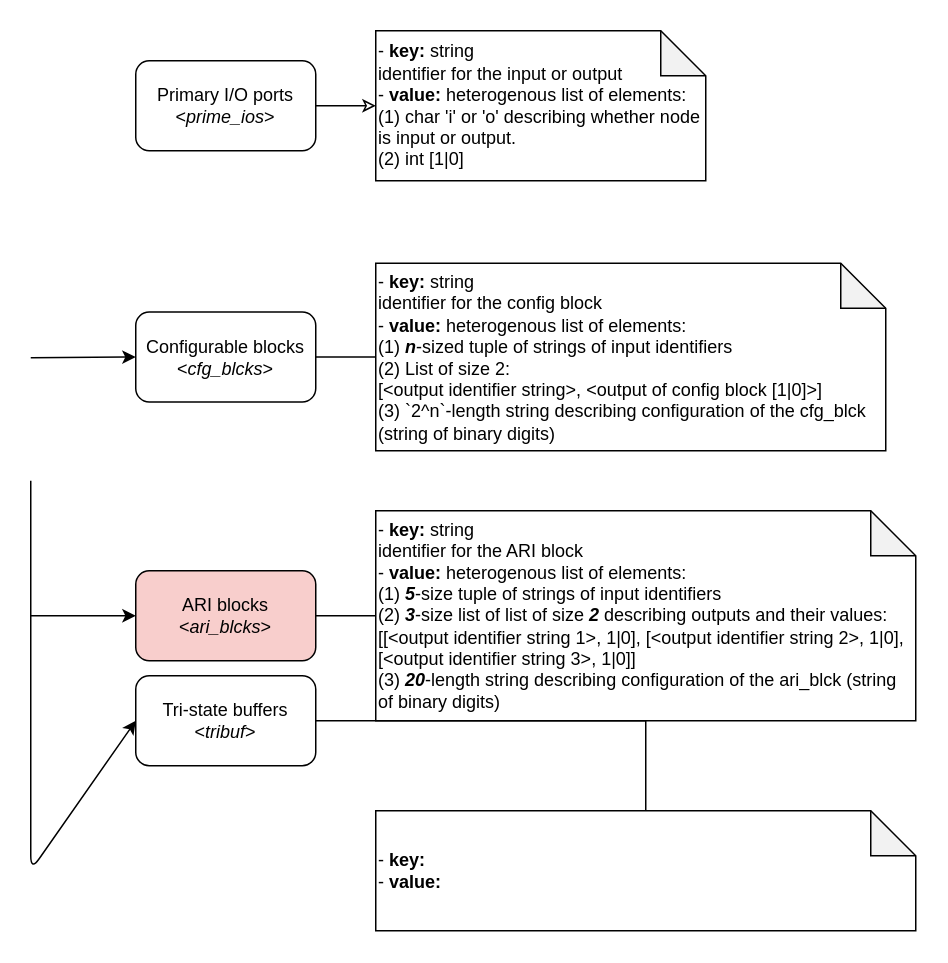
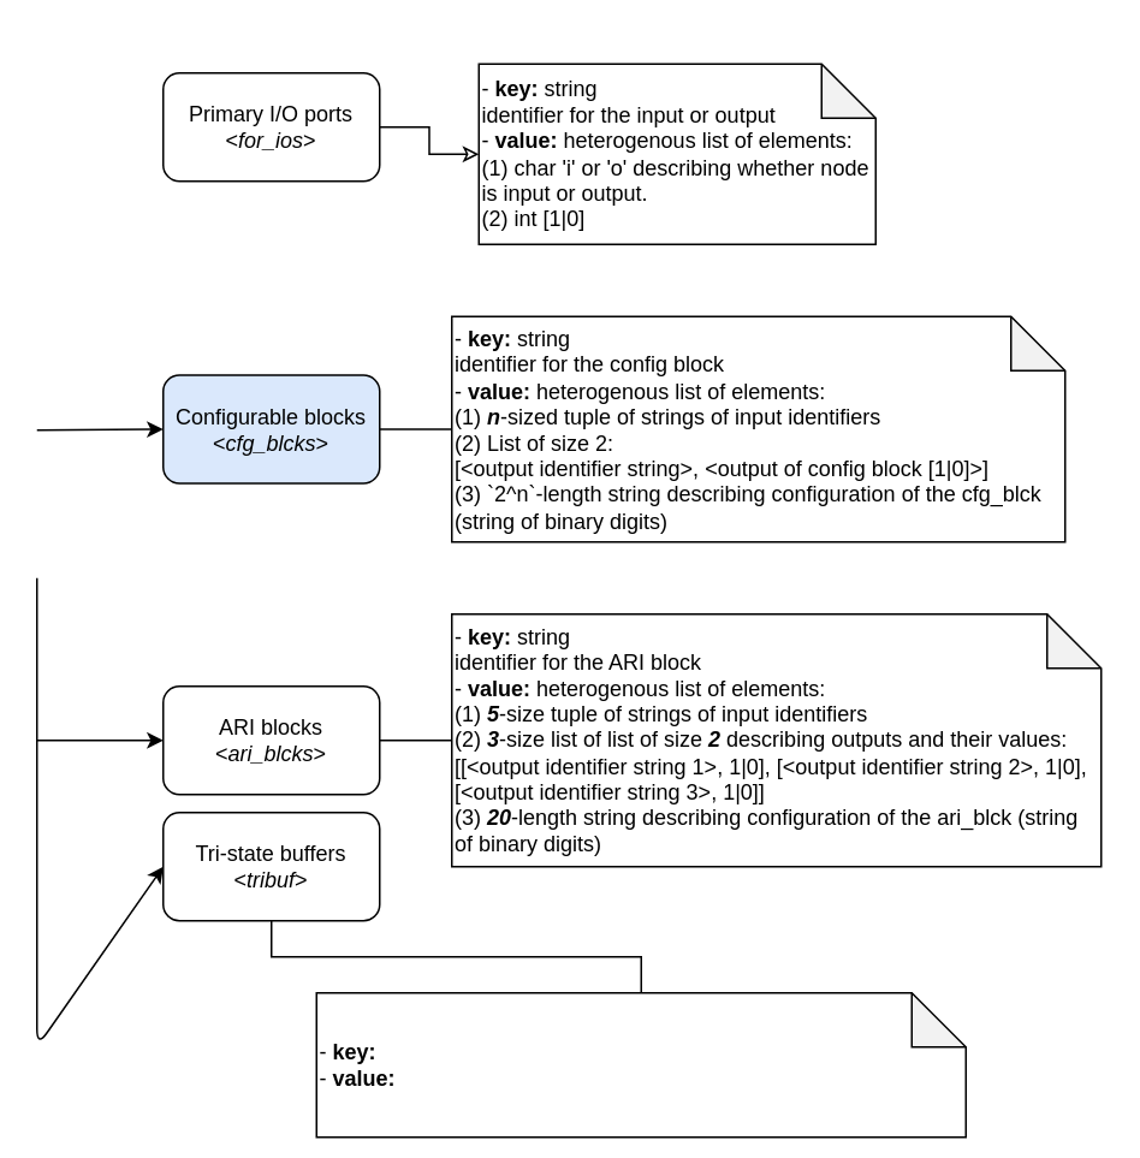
  <mxCell id="0" />
  <mxCell id="1" parent="0" />
  <mxCell id="2" style="edgeStyle=orthogonalEdgeStyle;rounded=0;orthogonalLoop=1;jettySize=auto;html=1;entryX=0;entryY=0.5;entryDx=0;entryDy=0;entryPerimeter=0;endArrow=classic;endFill=0;" edge="1" parent="1" source="3" target="10"><mxGeometry relative="1" as="geometry" /></mxCell>
- <mxCell id="3" value="Primary I/O ports&lt;br&gt;&amp;lt;&lt;i&gt;prime_ios&lt;/i&gt;&amp;gt;" style="rounded=1;whiteSpace=wrap;html=1;" vertex="1" parent="1"><mxGeometry x="90" y="40" width="120" height="60" as="geometry" /></mxCell>
+ <mxCell id="3" value="Primary I/O ports&lt;br&gt;&amp;lt;&lt;i&gt;for_ios&lt;/i&gt;&amp;gt;" style="rounded=1;whiteSpace=wrap;html=1;" vertex="1" parent="1"><mxGeometry x="90" y="40" width="120" height="60" as="geometry" /></mxCell>
  <mxCell id="4" value="" style="edgeStyle=orthogonalEdgeStyle;rounded=0;orthogonalLoop=1;jettySize=auto;html=1;endArrow=none;endFill=0;" edge="1" parent="1" source="5" target="11"><mxGeometry relative="1" as="geometry" /></mxCell>
- <mxCell id="5" value="Configurable blocks&lt;br&gt;&amp;lt;&lt;i&gt;cfg_blcks&lt;/i&gt;&amp;gt;" style="rounded=1;whiteSpace=wrap;html=1;" vertex="1" parent="1"><mxGeometry x="90" y="207.5" width="120" height="60" as="geometry" /></mxCell>
+ <mxCell id="5" value="Configurable blocks&lt;br&gt;&amp;lt;&lt;i&gt;cfg_blcks&lt;/i&gt;&amp;gt;" style="rounded=1;whiteSpace=wrap;html=1;fillColor=#dae8fc;" vertex="1" parent="1"><mxGeometry x="90" y="207.5" width="120" height="60" as="geometry" /></mxCell>
  <mxCell id="6" value="" style="edgeStyle=orthogonalEdgeStyle;rounded=0;orthogonalLoop=1;jettySize=auto;html=1;endArrow=none;endFill=0;" edge="1" parent="1" source="7" target="12"><mxGeometry relative="1" as="geometry" /></mxCell>
- <mxCell id="7" value="ARI blocks&lt;br&gt;&amp;lt;&lt;i&gt;ari_blcks&lt;/i&gt;&amp;gt;" style="rounded=1;whiteSpace=wrap;html=1;fillColor=#f8cecc;" vertex="1" parent="1"><mxGeometry x="90" y="380" width="120" height="60" as="geometry" /></mxCell>
+ <mxCell id="7" value="ARI blocks&lt;br&gt;&amp;lt;&lt;i&gt;ari_blcks&lt;/i&gt;&amp;gt;" style="rounded=1;whiteSpace=wrap;html=1;" vertex="1" parent="1"><mxGeometry x="90" y="380" width="120" height="60" as="geometry" /></mxCell>
  <mxCell id="8" value="" style="edgeStyle=orthogonalEdgeStyle;rounded=0;orthogonalLoop=1;jettySize=auto;html=1;endArrow=none;endFill=0;" edge="1" parent="1" source="9" target="13"><mxGeometry relative="1" as="geometry" /></mxCell>
  <mxCell id="9" value="Tri-state buffers&lt;br&gt;&amp;lt;&lt;i&gt;tribuf&lt;/i&gt;&amp;gt;" style="rounded=1;whiteSpace=wrap;html=1;" vertex="1" parent="1"><mxGeometry x="90" y="450" width="120" height="60" as="geometry" /></mxCell>
- <mxCell id="10" value="- &lt;b&gt;key: &lt;/b&gt;string&lt;br&gt;identifier for the input or output&lt;br&gt;- &lt;b&gt;value: &lt;/b&gt;heterogenous list of elements:&lt;br&gt;(1) char 'i' or 'o' describing whether node is input or output.&lt;br&gt;(2) int [1|0]" style="shape=note;whiteSpace=wrap;html=1;backgroundOutline=1;darkOpacity=0.05;align=left;" vertex="1" parent="1"><mxGeometry x="250" y="20" width="220" height="100" as="geometry" /></mxCell>
+ <mxCell id="10" value="- &lt;b&gt;key: &lt;/b&gt;string&lt;br&gt;identifier for the input or output&lt;br&gt;- &lt;b&gt;value: &lt;/b&gt;heterogenous list of elements:&lt;br&gt;(1) char 'i' or 'o' describing whether node is input or output.&lt;br&gt;(2) int [1|0]" style="shape=note;whiteSpace=wrap;html=1;backgroundOutline=1;darkOpacity=0.05;align=left;" vertex="1" parent="1"><mxGeometry x="265" y="35" width="220" height="100" as="geometry" /></mxCell>
  <mxCell id="11" value="- &lt;b&gt;key: &lt;/b&gt;string&lt;br&gt;identifier for the config block&lt;br&gt;- &lt;b&gt;value: &lt;/b&gt;heterogenous list of elements:&lt;br&gt;(1) &lt;i style=&quot;font-weight: bold&quot;&gt;n&lt;/i&gt;-sized tuple of strings of input identifiers&lt;br&gt;(2) List of size 2:&lt;br&gt;[&amp;lt;output identifier string&amp;gt;, &amp;lt;output of config block [1|0]&amp;gt;]&lt;br&gt;(3) `2^n`-length string describing configuration of the cfg_blck (string of binary digits)" style="shape=note;whiteSpace=wrap;html=1;backgroundOutline=1;darkOpacity=0.05;align=left;" vertex="1" parent="1"><mxGeometry x="250" y="175" width="340" height="125" as="geometry" /></mxCell>
  <mxCell id="12" value="- &lt;b&gt;key: &lt;/b&gt;string&lt;br&gt;identifier for the ARI block&lt;br&gt;- &lt;b&gt;value: &lt;/b&gt;heterogenous list of elements:&lt;br&gt;(1) &lt;i style=&quot;font-weight: bold&quot;&gt;5&lt;/i&gt;-size tuple of strings of input identifiers&lt;br&gt;(2) &lt;i style=&quot;font-weight: bold&quot;&gt;3&lt;/i&gt;-size list of list of size &lt;i style=&quot;font-weight: bold&quot;&gt;2 &lt;/i&gt;describing outputs and their values:&lt;br&gt;[[&amp;lt;output identifier string 1&amp;gt;, 1|0], [&amp;lt;output identifier string 2&amp;gt;, 1|0], [&amp;lt;output identifier string 3&amp;gt;, 1|0]]&lt;br&gt;(3) &lt;b&gt;&lt;i&gt;20&lt;/i&gt;&lt;/b&gt;-length string describing configuration of the ari_blck (string of binary digits)" style="shape=note;whiteSpace=wrap;html=1;backgroundOutline=1;darkOpacity=0.05;align=left;" vertex="1" parent="1"><mxGeometry x="250" y="340" width="360" height="140" as="geometry" /></mxCell>
- <mxCell id="13" value="- &lt;b&gt;key:&amp;nbsp;&lt;/b&gt;&lt;br&gt;- &lt;b&gt;value:&amp;nbsp;&lt;/b&gt;" style="shape=note;whiteSpace=wrap;html=1;backgroundOutline=1;darkOpacity=0.05;align=left;" vertex="1" parent="1"><mxGeometry x="250" y="540" width="360" height="80" as="geometry" /></mxCell>
+ <mxCell id="13" value="- &lt;b&gt;key:&amp;nbsp;&lt;/b&gt;&lt;br&gt;- &lt;b&gt;value:&amp;nbsp;&lt;/b&gt;" style="shape=note;whiteSpace=wrap;html=1;backgroundOutline=1;darkOpacity=0.05;align=left;" vertex="1" parent="1"><mxGeometry x="175" y="550" width="360" height="80" as="geometry" /></mxCell>
  <mxCell id="14" value="" style="endArrow=classic;html=1;entryX=0;entryY=0.5;entryDx=0;entryDy=0;" edge="1" parent="1" target="5"><mxGeometry width="50" height="50" relative="1" as="geometry"><mxPoint x="20" y="238" as="sourcePoint" /><mxPoint x="240" y="310" as="targetPoint" /></mxGeometry></mxCell>
  <mxCell id="15" value="" style="endArrow=classic;html=1;entryX=0;entryY=0.5;entryDx=0;entryDy=0;" edge="1" parent="1" target="9"><mxGeometry width="50" height="50" relative="1" as="geometry"><mxPoint x="20" y="320" as="sourcePoint" /><mxPoint x="160" y="340" as="targetPoint" /><Array as="points"><mxPoint x="20" y="580" /></Array></mxGeometry></mxCell>
  <mxCell id="16" value="" style="endArrow=classic;html=1;entryX=0;entryY=0.5;entryDx=0;entryDy=0;" edge="1" parent="1" target="7"><mxGeometry width="50" height="50" relative="1" as="geometry"><mxPoint x="20" y="410" as="sourcePoint" /><mxPoint x="160" y="340" as="targetPoint" /></mxGeometry></mxCell>
